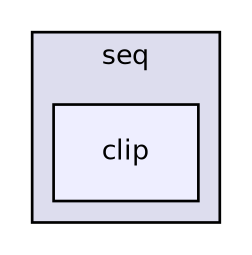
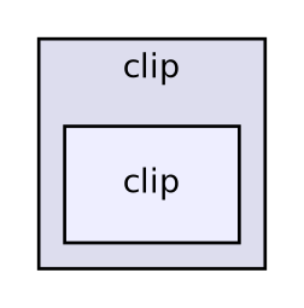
  digraph {
    compound=true
    n1 [fillcolor="#eeeeff" fontname=Helvetica fontsize=10 label=clip pencolor=black shape=box style=filled]
    subgraph cluster_1 {
      bgcolor="#ddddee"
      fontname=Helvetica
      fontsize=10
-     label=seq
+     label=clip
      pencolor=black
      n1
    }
  }
